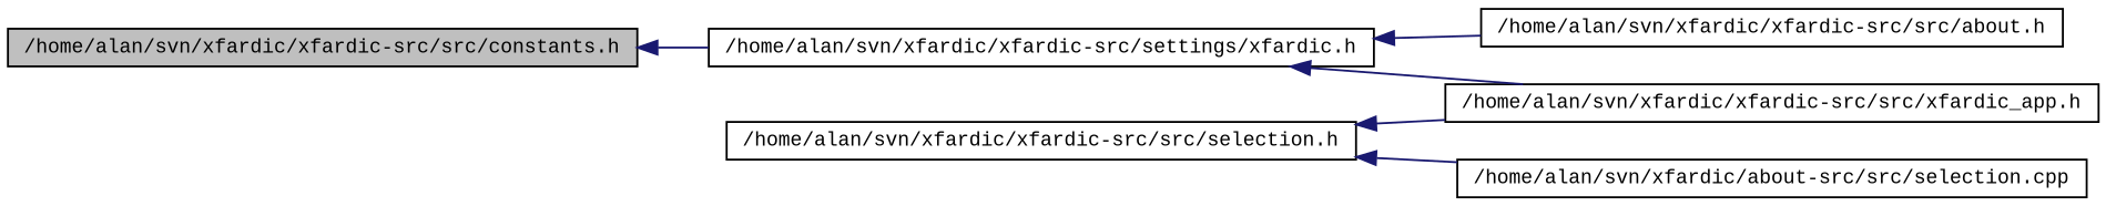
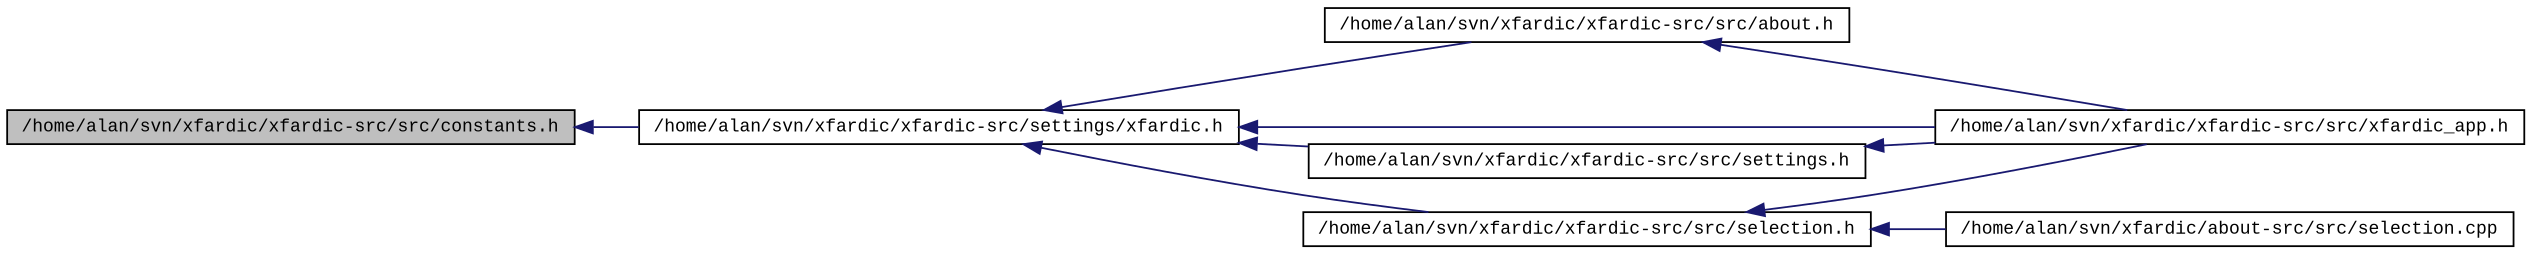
  digraph {
    fontname="Liberation Mono"
    rankdir=LR
    node [color=black fillcolor=white fontname="Liberation Mono" fontsize=10 shape=record style=filled]
    edge [color=midnightblue dir=back fontname="Liberation Mono" fontsize=10 labelfontname="FreeSans.ttf" labelfontsize=10 style=solid]
    n1 [fillcolor=grey75 fontcolor=black height=0.2 label="/home/alan/svn/xfardic/xfardic-src/src/constants.h" width=0.4]
    n2 [height=0.2 label="/home/alan/svn/xfardic/xfardic-src/settings/xfardic.h" width=0.4]
    n3 [height=0.2 label="/home/alan/svn/xfardic/xfardic-src/src/about.h" width=0.4]
    n4 [height=0.2 label="/home/alan/svn/xfardic/xfardic-src/src/xfardic_app.h" width=0.4]
+   n5 [height=0.2 label="/home/alan/svn/xfardic/xfardic-src/src/settings.h" width=0.4]
    n6 [height=0.2 label="/home/alan/svn/xfardic/xfardic-src/src/selection.h" width=0.4]
    n7 [height=0.2 label="/home/alan/svn/xfardic/about-src/src/selection.cpp" width=0.4]
    n1 -> n2
    n2 -> n3
    n2 -> n4
+   n2 -> n5
+   n2 -> n6
+   n3 -> n4
+   n5 -> n4
    n6 -> n4
    n6 -> n7
  }
